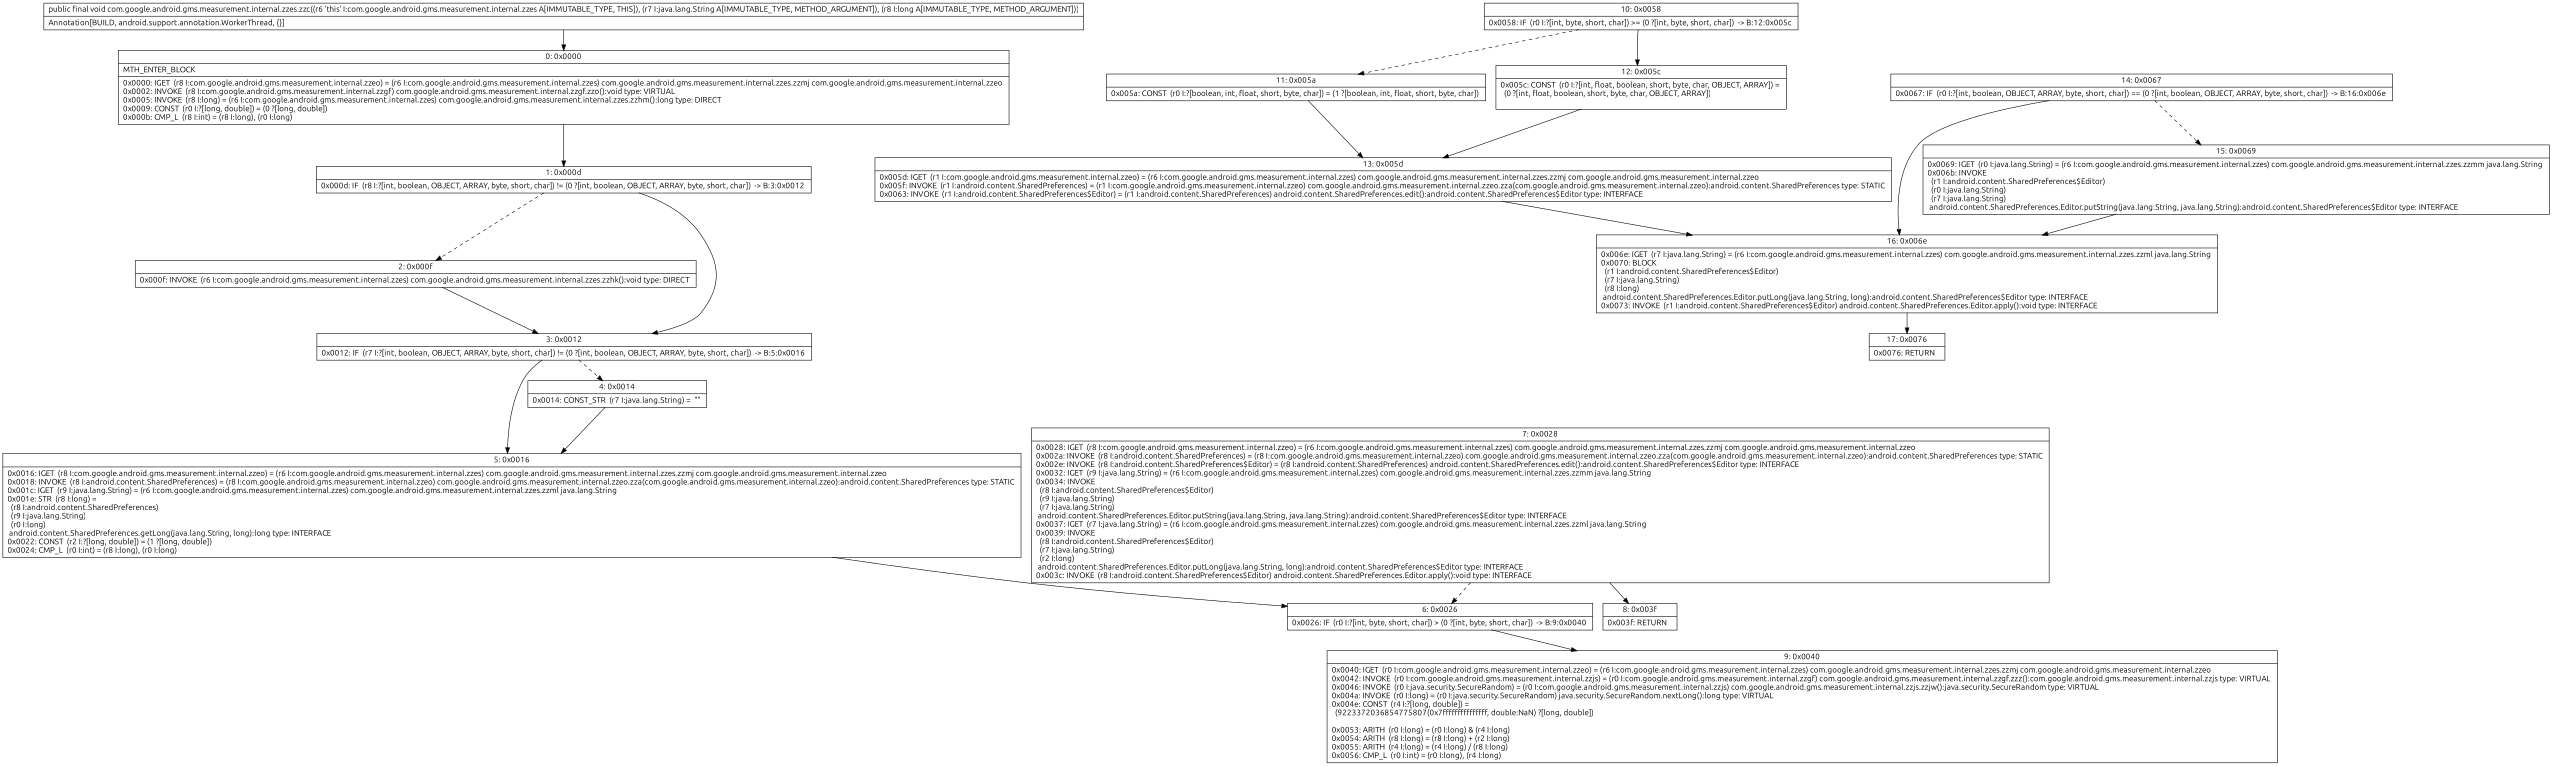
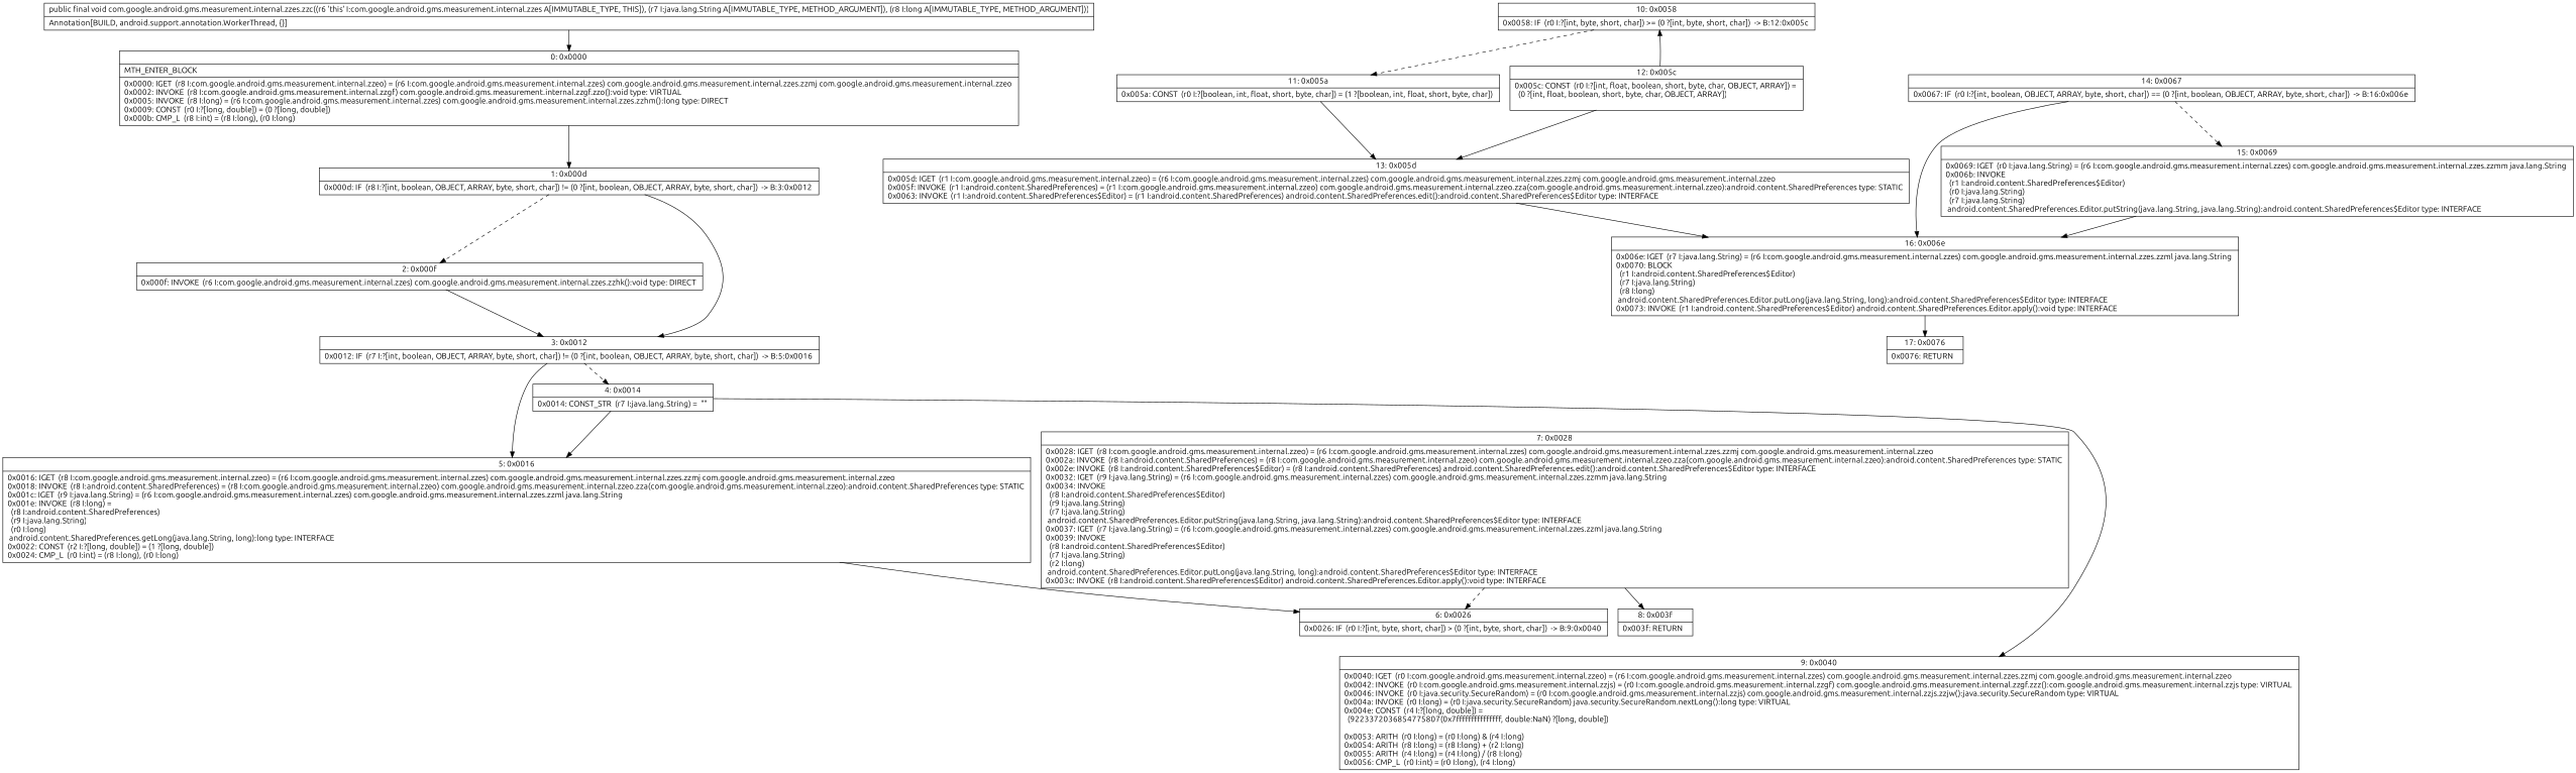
  digraph {
    fontname=Ubuntu
    node [fontname=Ubuntu shape=record]
    edge [fontname=Ubuntu]
    n1 [label="{0\:\ 0x0000|MTH_ENTER_BLOCK\l|0x0000: IGET  (r8 I:com.google.android.gms.measurement.internal.zzeo) = (r6 I:com.google.android.gms.measurement.internal.zzes) com.google.android.gms.measurement.internal.zzes.zzmj com.google.android.gms.measurement.internal.zzeo \l0x0002: INVOKE  (r8 I:com.google.android.gms.measurement.internal.zzgf) com.google.android.gms.measurement.internal.zzgf.zzo():void type: VIRTUAL \l0x0005: INVOKE  (r8 I:long) = (r6 I:com.google.android.gms.measurement.internal.zzes) com.google.android.gms.measurement.internal.zzes.zzhm():long type: DIRECT \l0x0009: CONST  (r0 I:?[long, double]) = (0 ?[long, double]) \l0x000b: CMP_L  (r8 I:int) = (r8 I:long), (r0 I:long) \l}"]
    n2 [label="{1\:\ 0x000d|0x000d: IF  (r8 I:?[int, boolean, OBJECT, ARRAY, byte, short, char]) != (0 ?[int, boolean, OBJECT, ARRAY, byte, short, char])  \-\> B:3:0x0012 \l}"]
    n3 [label="{2\:\ 0x000f|0x000f: INVOKE  (r6 I:com.google.android.gms.measurement.internal.zzes) com.google.android.gms.measurement.internal.zzes.zzhk():void type: DIRECT \l}"]
    n4 [label="{3\:\ 0x0012|0x0012: IF  (r7 I:?[int, boolean, OBJECT, ARRAY, byte, short, char]) != (0 ?[int, boolean, OBJECT, ARRAY, byte, short, char])  \-\> B:5:0x0016 \l}"]
    n5 [label="{4\:\ 0x0014|0x0014: CONST_STR  (r7 I:java.lang.String) =  \"\" \l}"]
-   n6 [label="{5\:\ 0x0016|0x0016: IGET  (r8 I:com.google.android.gms.measurement.internal.zzeo) = (r6 I:com.google.android.gms.measurement.internal.zzes) com.google.android.gms.measurement.internal.zzes.zzmj com.google.android.gms.measurement.internal.zzeo \l0x0018: INVOKE  (r8 I:android.content.SharedPreferences) = (r8 I:com.google.android.gms.measurement.internal.zzeo) com.google.android.gms.measurement.internal.zzeo.zza(com.google.android.gms.measurement.internal.zzeo):android.content.SharedPreferences type: STATIC \l0x001c: IGET  (r9 I:java.lang.String) = (r6 I:com.google.android.gms.measurement.internal.zzes) com.google.android.gms.measurement.internal.zzes.zzml java.lang.String \l0x001e: STR  (r8 I:long) = \l  (r8 I:android.content.SharedPreferences)\l  (r9 I:java.lang.String)\l  (r0 I:long)\l android.content.SharedPreferences.getLong(java.lang.String, long):long type: INTERFACE \l0x0022: CONST  (r2 I:?[long, double]) = (1 ?[long, double]) \l0x0024: CMP_L  (r0 I:int) = (r8 I:long), (r0 I:long) \l}"]
+   n6 [label="{5\:\ 0x0016|0x0016: IGET  (r8 I:com.google.android.gms.measurement.internal.zzeo) = (r6 I:com.google.android.gms.measurement.internal.zzes) com.google.android.gms.measurement.internal.zzes.zzmj com.google.android.gms.measurement.internal.zzeo \l0x0018: INVOKE  (r8 I:android.content.SharedPreferences) = (r8 I:com.google.android.gms.measurement.internal.zzeo) com.google.android.gms.measurement.internal.zzeo.zza(com.google.android.gms.measurement.internal.zzeo):android.content.SharedPreferences type: STATIC \l0x001c: IGET  (r9 I:java.lang.String) = (r6 I:com.google.android.gms.measurement.internal.zzes) com.google.android.gms.measurement.internal.zzes.zzml java.lang.String \l0x001e: INVOKE  (r8 I:long) = \l  (r8 I:android.content.SharedPreferences)\l  (r9 I:java.lang.String)\l  (r0 I:long)\l android.content.SharedPreferences.getLong(java.lang.String, long):long type: INTERFACE \l0x0022: CONST  (r2 I:?[long, double]) = (1 ?[long, double]) \l0x0024: CMP_L  (r0 I:int) = (r8 I:long), (r0 I:long) \l}"]
    n7 [label="{6\:\ 0x0026|0x0026: IF  (r0 I:?[int, byte, short, char]) \> (0 ?[int, byte, short, char])  \-\> B:9:0x0040 \l}"]
    n8 [label="{9\:\ 0x0040|0x0040: IGET  (r0 I:com.google.android.gms.measurement.internal.zzeo) = (r6 I:com.google.android.gms.measurement.internal.zzes) com.google.android.gms.measurement.internal.zzes.zzmj com.google.android.gms.measurement.internal.zzeo \l0x0042: INVOKE  (r0 I:com.google.android.gms.measurement.internal.zzjs) = (r0 I:com.google.android.gms.measurement.internal.zzgf) com.google.android.gms.measurement.internal.zzgf.zzz():com.google.android.gms.measurement.internal.zzjs type: VIRTUAL \l0x0046: INVOKE  (r0 I:java.security.SecureRandom) = (r0 I:com.google.android.gms.measurement.internal.zzjs) com.google.android.gms.measurement.internal.zzjs.zzjw():java.security.SecureRandom type: VIRTUAL \l0x004a: INVOKE  (r0 I:long) = (r0 I:java.security.SecureRandom) java.security.SecureRandom.nextLong():long type: VIRTUAL \l0x004e: CONST  (r4 I:?[long, double]) = \l  (9223372036854775807(0x7fffffffffffffff, double:NaN) ?[long, double])\l \l0x0053: ARITH  (r0 I:long) = (r0 I:long) & (r4 I:long) \l0x0054: ARITH  (r8 I:long) = (r8 I:long) + (r2 I:long) \l0x0055: ARITH  (r4 I:long) = (r4 I:long) \/ (r8 I:long) \l0x0056: CMP_L  (r0 I:int) = (r0 I:long), (r4 I:long) \l}"]
    n9 [label="{7\:\ 0x0028|0x0028: IGET  (r8 I:com.google.android.gms.measurement.internal.zzeo) = (r6 I:com.google.android.gms.measurement.internal.zzes) com.google.android.gms.measurement.internal.zzes.zzmj com.google.android.gms.measurement.internal.zzeo \l0x002a: INVOKE  (r8 I:android.content.SharedPreferences) = (r8 I:com.google.android.gms.measurement.internal.zzeo) com.google.android.gms.measurement.internal.zzeo.zza(com.google.android.gms.measurement.internal.zzeo):android.content.SharedPreferences type: STATIC \l0x002e: INVOKE  (r8 I:android.content.SharedPreferences$Editor) = (r8 I:android.content.SharedPreferences) android.content.SharedPreferences.edit():android.content.SharedPreferences$Editor type: INTERFACE \l0x0032: IGET  (r9 I:java.lang.String) = (r6 I:com.google.android.gms.measurement.internal.zzes) com.google.android.gms.measurement.internal.zzes.zzmm java.lang.String \l0x0034: INVOKE  \l  (r8 I:android.content.SharedPreferences$Editor)\l  (r9 I:java.lang.String)\l  (r7 I:java.lang.String)\l android.content.SharedPreferences.Editor.putString(java.lang.String, java.lang.String):android.content.SharedPreferences$Editor type: INTERFACE \l0x0037: IGET  (r7 I:java.lang.String) = (r6 I:com.google.android.gms.measurement.internal.zzes) com.google.android.gms.measurement.internal.zzes.zzml java.lang.String \l0x0039: INVOKE  \l  (r8 I:android.content.SharedPreferences$Editor)\l  (r7 I:java.lang.String)\l  (r2 I:long)\l android.content.SharedPreferences.Editor.putLong(java.lang.String, long):android.content.SharedPreferences$Editor type: INTERFACE \l0x003c: INVOKE  (r8 I:android.content.SharedPreferences$Editor) android.content.SharedPreferences.Editor.apply():void type: INTERFACE \l}"]
    n10 [label="{8\:\ 0x003f|0x003f: RETURN   \l}"]
    n11 [label="{10\:\ 0x0058|0x0058: IF  (r0 I:?[int, byte, short, char]) \>= (0 ?[int, byte, short, char])  \-\> B:12:0x005c \l}"]
    n12 [label="{11\:\ 0x005a|0x005a: CONST  (r0 I:?[boolean, int, float, short, byte, char]) = (1 ?[boolean, int, float, short, byte, char]) \l}"]
    n13 [label="{12\:\ 0x005c|0x005c: CONST  (r0 I:?[int, float, boolean, short, byte, char, OBJECT, ARRAY]) = \l  (0 ?[int, float, boolean, short, byte, char, OBJECT, ARRAY])\l \l}"]
    n14 [label="{13\:\ 0x005d|0x005d: IGET  (r1 I:com.google.android.gms.measurement.internal.zzeo) = (r6 I:com.google.android.gms.measurement.internal.zzes) com.google.android.gms.measurement.internal.zzes.zzmj com.google.android.gms.measurement.internal.zzeo \l0x005f: INVOKE  (r1 I:android.content.SharedPreferences) = (r1 I:com.google.android.gms.measurement.internal.zzeo) com.google.android.gms.measurement.internal.zzeo.zza(com.google.android.gms.measurement.internal.zzeo):android.content.SharedPreferences type: STATIC \l0x0063: INVOKE  (r1 I:android.content.SharedPreferences$Editor) = (r1 I:android.content.SharedPreferences) android.content.SharedPreferences.edit():android.content.SharedPreferences$Editor type: INTERFACE \l}"]
    n15 [label="{16\:\ 0x006e|0x006e: IGET  (r7 I:java.lang.String) = (r6 I:com.google.android.gms.measurement.internal.zzes) com.google.android.gms.measurement.internal.zzes.zzml java.lang.String \l0x0070: BLOCK  \l  (r1 I:android.content.SharedPreferences$Editor)\l  (r7 I:java.lang.String)\l  (r8 I:long)\l android.content.SharedPreferences.Editor.putLong(java.lang.String, long):android.content.SharedPreferences$Editor type: INTERFACE \l0x0073: INVOKE  (r1 I:android.content.SharedPreferences$Editor) android.content.SharedPreferences.Editor.apply():void type: INTERFACE \l}"]
    n16 [label="{14\:\ 0x0067|0x0067: IF  (r0 I:?[int, boolean, OBJECT, ARRAY, byte, short, char]) == (0 ?[int, boolean, OBJECT, ARRAY, byte, short, char])  \-\> B:16:0x006e \l}"]
    n17 [label="{15\:\ 0x0069|0x0069: IGET  (r0 I:java.lang.String) = (r6 I:com.google.android.gms.measurement.internal.zzes) com.google.android.gms.measurement.internal.zzes.zzmm java.lang.String \l0x006b: INVOKE  \l  (r1 I:android.content.SharedPreferences$Editor)\l  (r0 I:java.lang.String)\l  (r7 I:java.lang.String)\l android.content.SharedPreferences.Editor.putString(java.lang.String, java.lang.String):android.content.SharedPreferences$Editor type: INTERFACE \l}"]
    n18 [label="{17\:\ 0x0076|0x0076: RETURN   \l}"]
    n19 [label="{public final void com.google.android.gms.measurement.internal.zzes.zzc((r6 'this' I:com.google.android.gms.measurement.internal.zzes A[IMMUTABLE_TYPE, THIS]), (r7 I:java.lang.String A[IMMUTABLE_TYPE, METHOD_ARGUMENT]), (r8 I:long A[IMMUTABLE_TYPE, METHOD_ARGUMENT]))  | Annotation[BUILD, android.support.annotation.WorkerThread, \{\}]\l}"]
    n1 -> n2
    n2 -> n3 [style=dashed]
    n2 -> n4
    n3 -> n4
    n4 -> n5 [style=dashed]
    n4 -> n6
    n5 -> n6
    n6 -> n7
-   n7 -> n8
+   n5 -> n8
    n9 -> n7 [style=dashed]
    n9 -> n10
    n11 -> n12 [style=dashed]
-   n11 -> n13
+   n13 -> n11
    n12 -> n14
    n13 -> n14
    n14 -> n15
    n15 -> n18
    n16 -> n15
    n16 -> n17 [style=dashed]
    n17 -> n15
    n19 -> n1
  }
